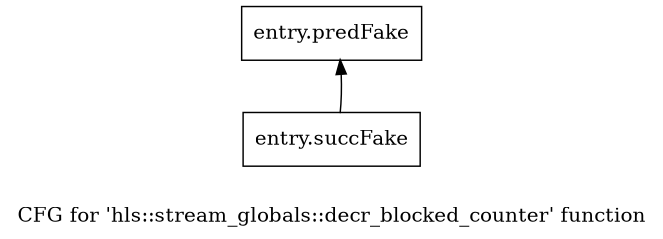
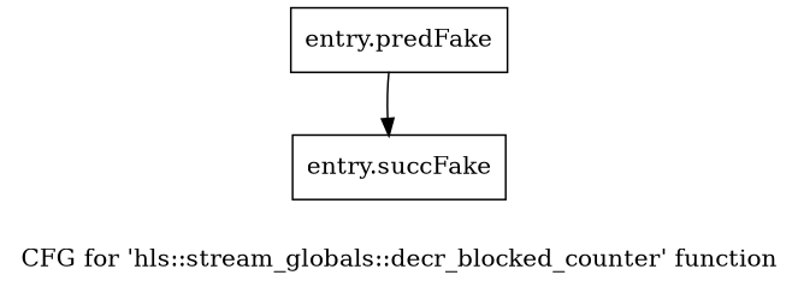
  digraph {
    label="CFG for 'hls::stream_globals::decr_blocked_counter' function"
    node [filename="/tools/Xilinx/Vitis_HLS/2023.1/include/hls_stream.h" shape=record]
    n1 [label="{entry.predFake}" linenumber=89]
    n2 [label="{entry.succFake}" linenumber=90]
-   n2 -> n1 [execusionnum=0 filename="/tools/Xilinx/Vitis_HLS/2023.1/include/hls_stream.h"]
+   n1 -> n2 [execusionnum=0 filename="/tools/Xilinx/Vitis_HLS/2023.1/include/hls_stream.h"]
  }
